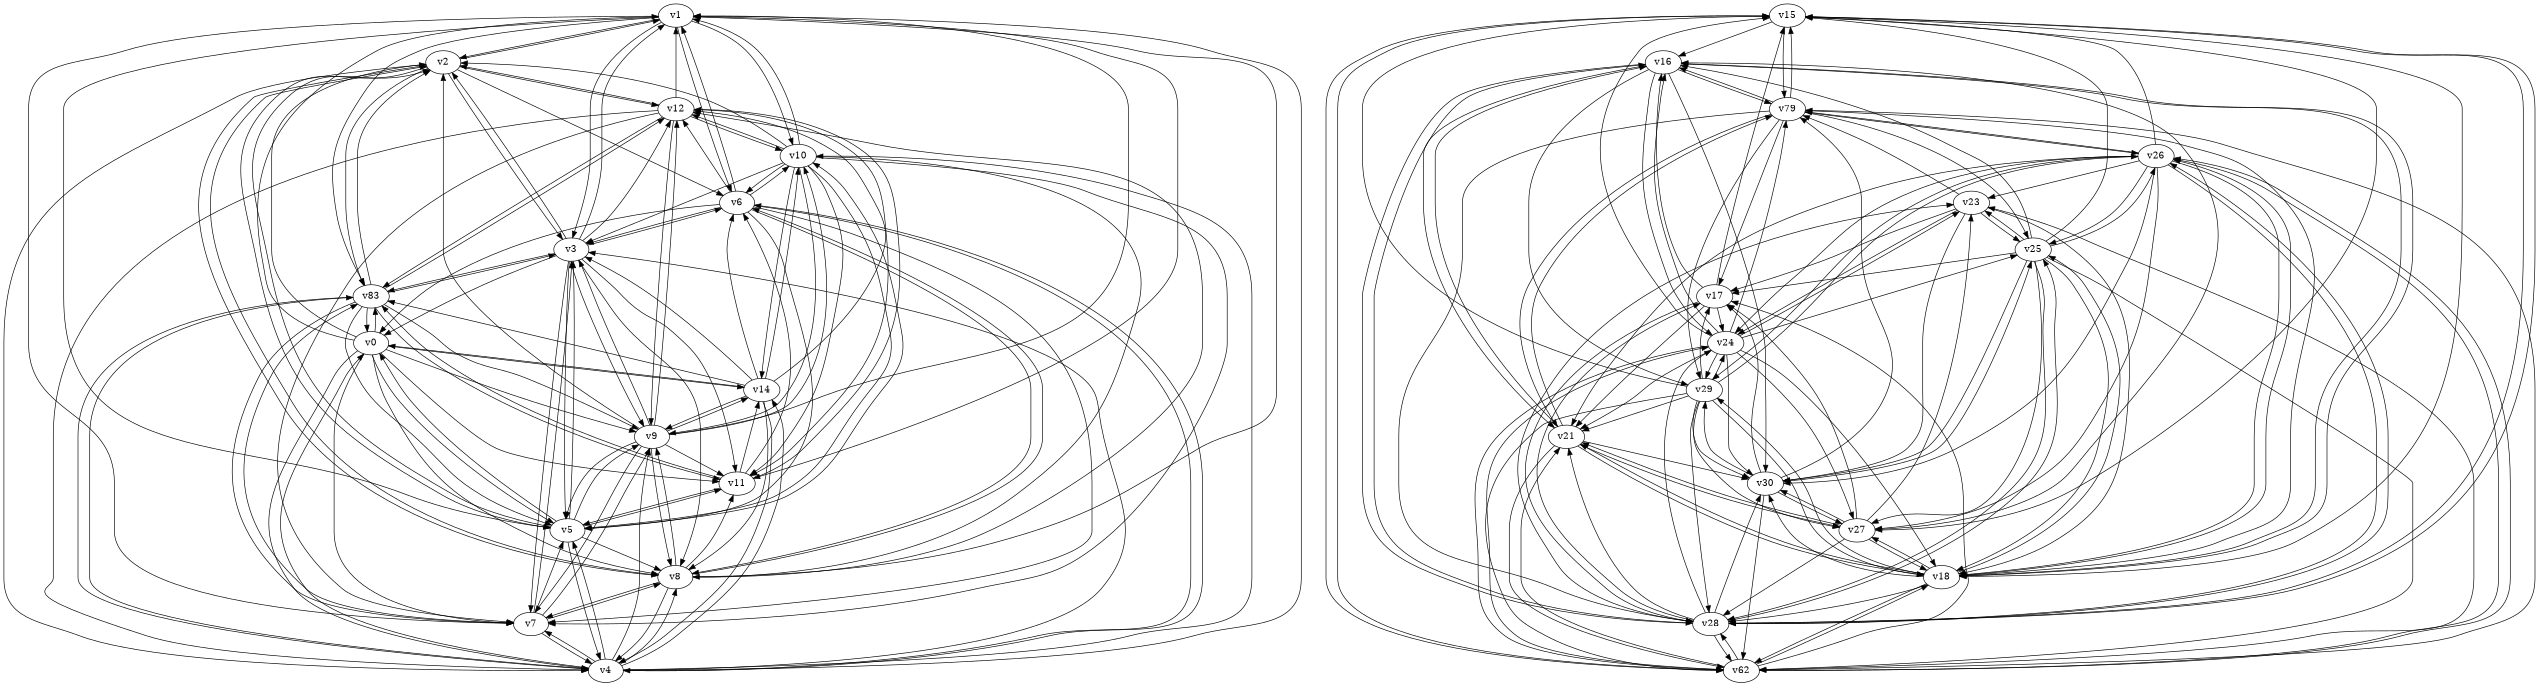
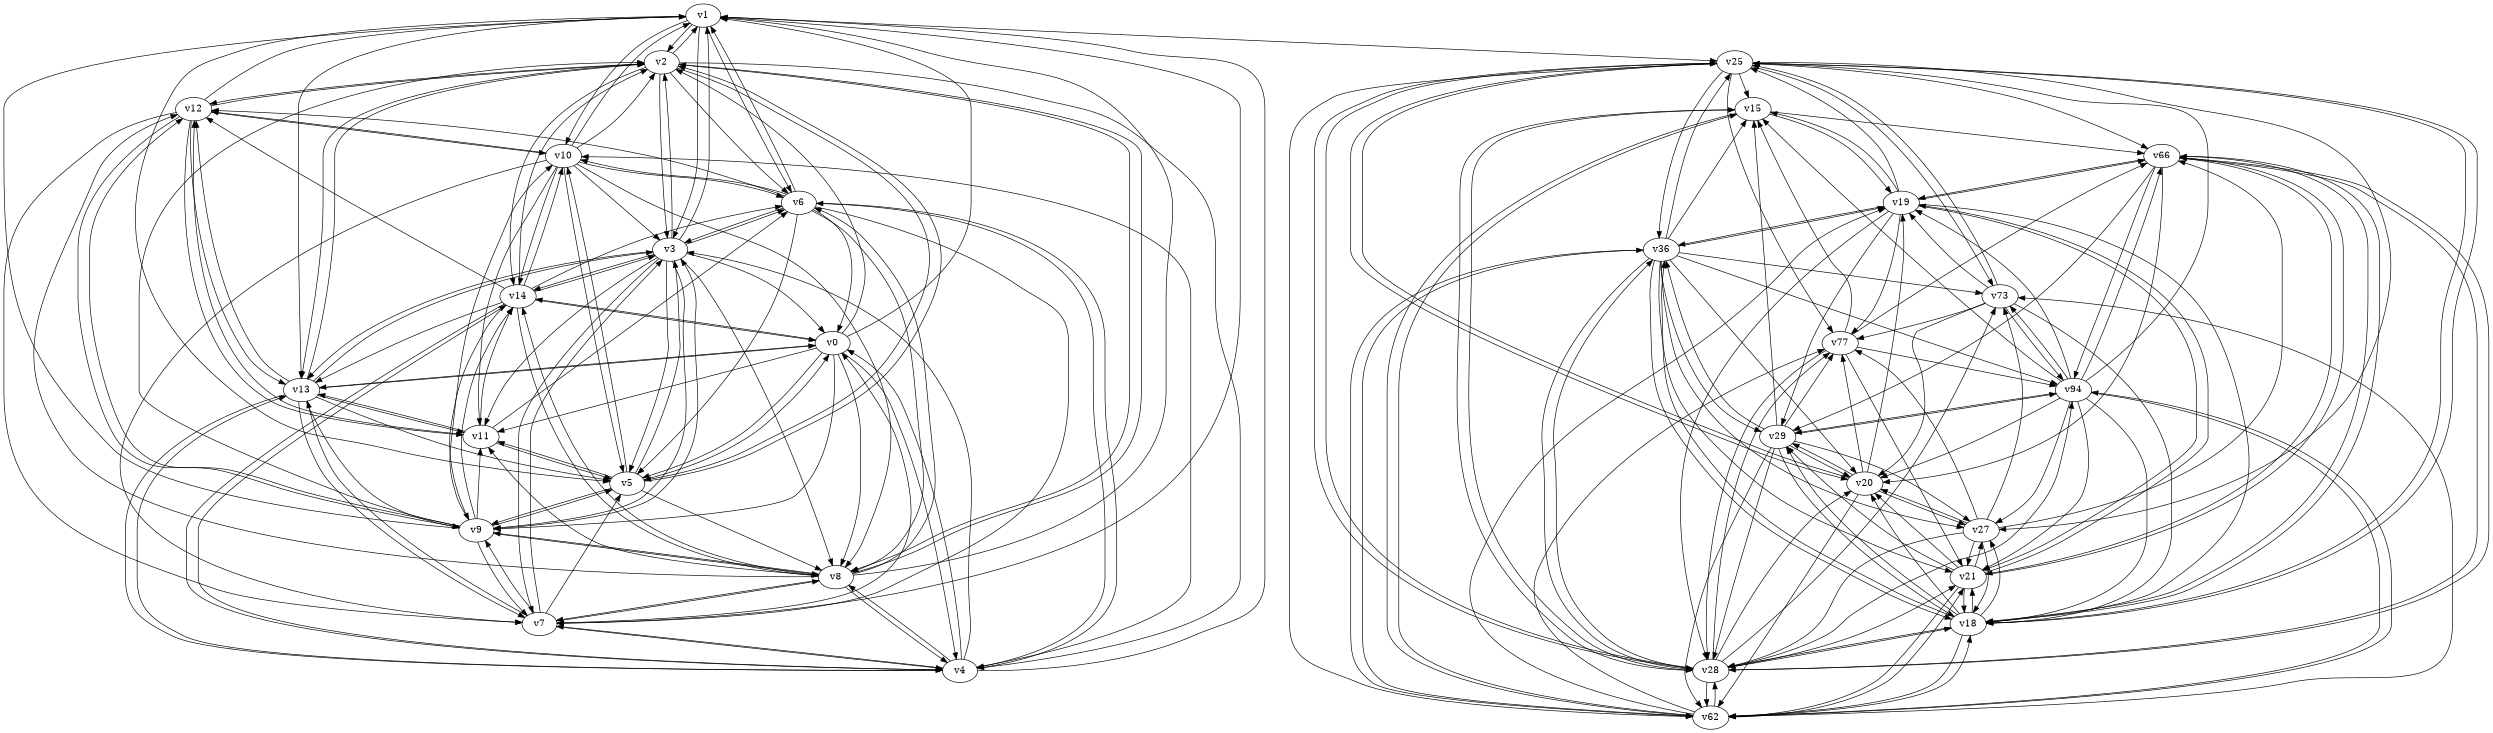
  digraph {
    node [player=0 priority=1]
    v1
    v0 [priority=0]
    v2
    v4 [priority=0]
    v5 [player=1]
    v7 [priority=0]
    v8 [priority=0]
    v9 [priority=0]
    v11 [priority=0]
-   v13 [player=1 label=v83]
+   v13 [player=1]
    v14 [priority=0]
    v3 [player=1 priority=0]
    v6 [player=1 priority=0]
    v10 [player=1]
    v12
    v15 [player=1 priority=0]
-   v16 [player=1 priority=0]
-   v19 [player=1 label=v79]
+   v16 [player=1 priority=0 label=v66]
+   v19 [player=1]
    n19 [label=v62]
    v27 [priority=0]
    v28
    v18
-   v20 [label=v30]
+   v20
    v21 [player=1]
-   v24 [priority=0]
+   v24 [priority=0 label=v94]
    v29 [player=1]
-   v17 [priority=0]
+   v17 [priority=0 label=v77]
    v25 [player=1]
-   v26 [priority=0]
-   v23
+   v26 [priority=0 label=v36]
+   v23 [label=v73]
    v1 -> v2
    v1 -> v5
    v1 -> v7
-   v1 -> v11
+   v1 -> v25
    v1 -> v13
    v1 -> v3
    v1 -> v6
    v1 -> v10
    v0 -> v1
    v0 -> v2
    v0 -> v4
    v0 -> v5
-   v0 -> v7
+   v7 -> v0
    v0 -> v8
    v0 -> v9
    v0 -> v11
    v0 -> v13
    v0 -> v14
    v2 -> v1
    v2 -> v4
    v2 -> v5
    v2 -> v8
    v2 -> v13
+   v2 -> v14
    v2 -> v3
    v2 -> v6
    v2 -> v12
    v4 -> v1
    v4 -> v0
-   v4 -> v5
    v4 -> v7
    v4 -> v8
-   v4 -> v9
    v4 -> v13
    v4 -> v14
    v4 -> v3
    v4 -> v6
    v4 -> v10
    v5 -> v0
    v5 -> v2
-   v5 -> v4
    v5 -> v8
    v5 -> v9
    v5 -> v11
    v5 -> v3
    v5 -> v10
    v7 -> v4
    v7 -> v5
    v7 -> v8
    v7 -> v9
    v7 -> v13
    v7 -> v3
    v8 -> v1
    v8 -> v2
    v8 -> v4
    v8 -> v7
    v8 -> v9
    v8 -> v11
+   v8 -> v14
    v8 -> v6
    v8 -> v12
    v9 -> v1
    v9 -> v2
    v9 -> v5
    v9 -> v7
    v9 -> v8
    v9 -> v11
    v9 -> v14
    v9 -> v3
    v9 -> v10
    v9 -> v12
    v11 -> v5
    v11 -> v13
    v11 -> v14
    v11 -> v6
    v11 -> v12
    v13 -> v0
    v13 -> v2
    v13 -> v4
    v13 -> v5
    v13 -> v7
    v13 -> v9
    v13 -> v11
    v13 -> v3
    v13 -> v12
    v14 -> v0
+   v14 -> v2
    v14 -> v4
    v14 -> v8
    v14 -> v9
    v14 -> v13
    v14 -> v3
    v14 -> v6
    v14 -> v10
    v14 -> v12
    v3 -> v1
    v3 -> v0
    v3 -> v2
    v3 -> v5
    v3 -> v7
    v3 -> v8
    v3 -> v9
    v3 -> v11
    v3 -> v13
-   v3 -> v12
+   v3 -> v14
    v3 -> v6
    v6 -> v1
    v6 -> v0
    v6 -> v4
    v6 -> v5
    v6 -> v7
    v6 -> v8
    v6 -> v3
    v6 -> v10
    v6 -> v12
    v10 -> v1
    v10 -> v2
    v10 -> v5
    v10 -> v7
    v10 -> v8
-   v10 -> v9
    v10 -> v11
    v10 -> v14
    v10 -> v3
    v10 -> v6
    v10 -> v12
    v12 -> v1
    v12 -> v2
-   v12 -> v4
    v12 -> v7
    v12 -> v9
    v12 -> v11
    v12 -> v13
    v12 -> v10
    v15 -> v16
    v15 -> v19
    v15 -> n19
-   v15 -> v27
    v15 -> v28
    v16 -> v19
    v16 -> v28
    v16 -> v18
    v16 -> v20
    v16 -> v21
    v16 -> v24
    v16 -> v29
    v19 -> v15
    v19 -> v16
    v19 -> v28
    v19 -> v18
    v19 -> v21
    v19 -> v29
    v19 -> v17
    v19 -> v25
    v19 -> v26
    n19 -> v15
    n19 -> v19
    n19 -> v28
    n19 -> v18
    n19 -> v21
    n19 -> v24
    n19 -> v17
    n19 -> v26
    n19 -> v23
    v27 -> v16
    v27 -> v28
    v27 -> v18
    v27 -> v20
    v27 -> v21
    v27 -> v17
    v27 -> v23
    v28 -> v15
    v28 -> v16
    v28 -> n19
-   v15 -> v18
+   v28 -> v18
    v28 -> v20
    v28 -> v21
    v28 -> v24
    v28 -> v17
    v28 -> v25
    v28 -> v26
    v28 -> v23
    v18 -> v16
    v18 -> n19
    v18 -> v27
    v18 -> v28
    v18 -> v20
    v18 -> v21
    v18 -> v29
    v18 -> v25
    v18 -> v26
    v20 -> v19
    v20 -> n19
    v20 -> v27
    v20 -> v29
    v20 -> v17
    v20 -> v25
    v21 -> v16
    v21 -> v19
    v21 -> n19
    v21 -> v27
    v21 -> v18
    v21 -> v20
    v24 -> v15
    v24 -> v16
    v24 -> v19
    v24 -> n19
    v24 -> v27
    v24 -> v18
    v24 -> v20
    v24 -> v21
    v24 -> v29
    v24 -> v25
    v24 -> v23
    v29 -> v15
    v29 -> n19
    v29 -> v27
    v29 -> v28
    v29 -> v18
    v29 -> v20
-   v29 -> v21
+   v21 -> v29
    v29 -> v24
    v29 -> v17
    v29 -> v26
    v17 -> v15
    v17 -> v16
    v17 -> v28
    v17 -> v21
    v17 -> v24
    v25 -> v15
    v25 -> v16
    v25 -> n19
    v25 -> v27
    v25 -> v28
    v25 -> v18
    v25 -> v20
    v25 -> v17
    v25 -> v26
    v25 -> v23
    v26 -> v15
    v26 -> v19
    v26 -> n19
    v26 -> v27
    v26 -> v28
    v26 -> v18
    v26 -> v20
    v26 -> v21
    v26 -> v24
    v26 -> v29
    v26 -> v25
    v26 -> v23
    v23 -> v19
    v23 -> v18
    v23 -> v20
    v23 -> v24
    v23 -> v17
    v23 -> v25
  }
